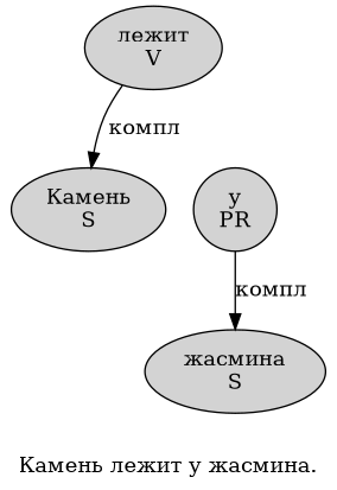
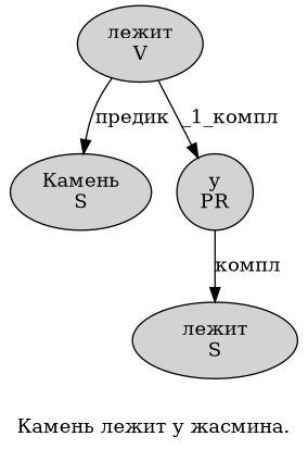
  digraph {
    label="Камень лежит у жасмина."
    node [fillcolor=lightgray penwidth=1 shape=ellipse style=filled]
    n1 [label="Камень\nS"]
    n2 [label="лежит\nV"]
    n3 [label="у\nPR"]
-   n4 [label="жасмина\nS"]
-   n2 -> n1 [label="компл"]
+   n4 [label="лежит\nS"]
+   n2 -> n1 [label="предик"]
+   n2 -> n3 [label="_1_компл"]
    n3 -> n4 [label="компл"]
  }
